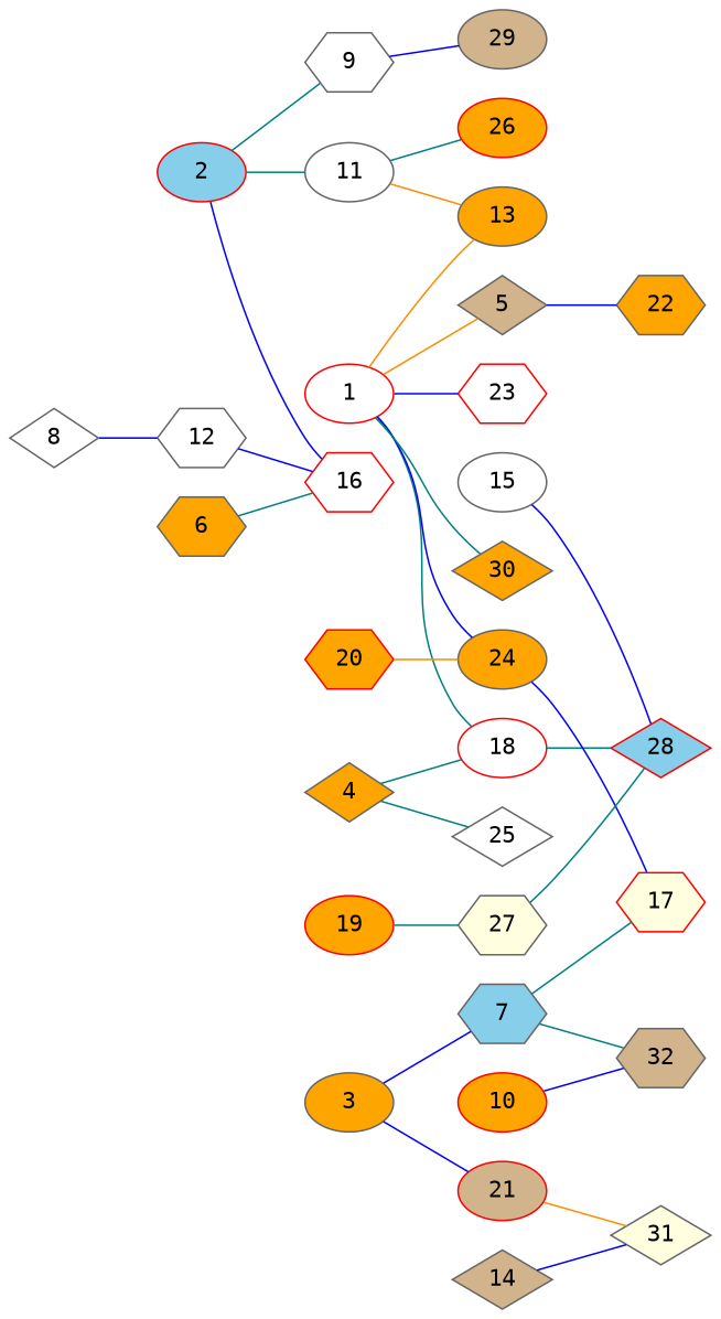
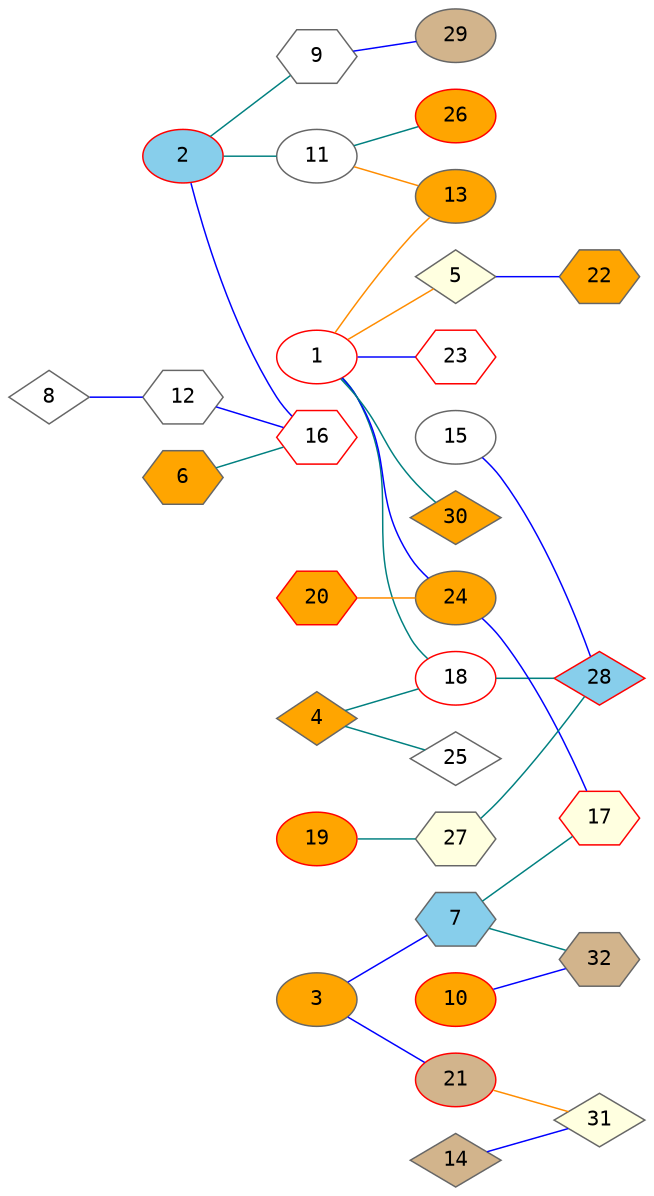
  graph {
    fontname="DejaVu Sans Mono"
    rankdir=LR
    node [color=gray40 fillcolor=orange fontname="DejaVu Sans Mono" shape=ellipse style=filled]
    edge [color=teal fontname="DejaVu Sans Mono" weight=1.0]
    1 [color=red fillcolor=white]
-   5 [fillcolor=tan shape=diamond]
+   5 [fillcolor=lightyellow shape=diamond]
    13
    18 [color=red fillcolor=white]
    23 [color=red fillcolor=white shape=hexagon]
    24
    30 [shape=diamond]
    22 [shape=hexagon]
    28 [color=red fillcolor=skyblue shape=diamond]
    17 [color=red fillcolor=lightyellow shape=hexagon]
    2 [color=red fillcolor=skyblue]
    9 [fillcolor=white shape=hexagon]
    11 [fillcolor=white]
    16 [color=red fillcolor=white shape=hexagon]
    29 [fillcolor=tan]
    26 [color=red]
    7 [fillcolor=skyblue shape=hexagon]
    3
    21 [color=red fillcolor=tan]
    32 [fillcolor=tan shape=hexagon]
    31 [fillcolor=lightyellow shape=diamond]
    4 [shape=diamond]
    25 [fillcolor=white shape=diamond]
    6 [shape=hexagon]
    8 [fillcolor=white shape=diamond]
    12 [fillcolor=white shape=hexagon]
    10 [color=red]
    14 [fillcolor=tan shape=diamond]
    15 [fillcolor=white]
    19 [color=red]
    27 [fillcolor=lightyellow shape=hexagon]
    20 [color=red shape=hexagon]
    1 -- 5 [color=darkorange]
    1 -- 13 [color=darkorange]
    1 -- 18
    1 -- 23 [color=blue]
    1 -- 24 [color=blue]
    1 -- 30
    5 -- 22 [color=blue]
    18 -- 28
    24 -- 17 [color=blue]
    2 -- 9
    2 -- 11
    2 -- 16 [color=blue]
    9 -- 29 [color=blue]
    11 -- 13 [color=darkorange]
    11 -- 26
    7 -- 17
    7 -- 32
    3 -- 7 [color=blue]
    3 -- 21 [color=blue]
    21 -- 31 [color=darkorange]
    4 -- 18
    4 -- 25
    6 -- 16
    8 -- 12 [color=blue]
    12 -- 16 [color=blue]
    10 -- 32 [color=blue]
    14 -- 31 [color=blue]
    15 -- 28 [color=blue]
    19 -- 27
    27 -- 28
    20 -- 24 [color=darkorange]
  }
